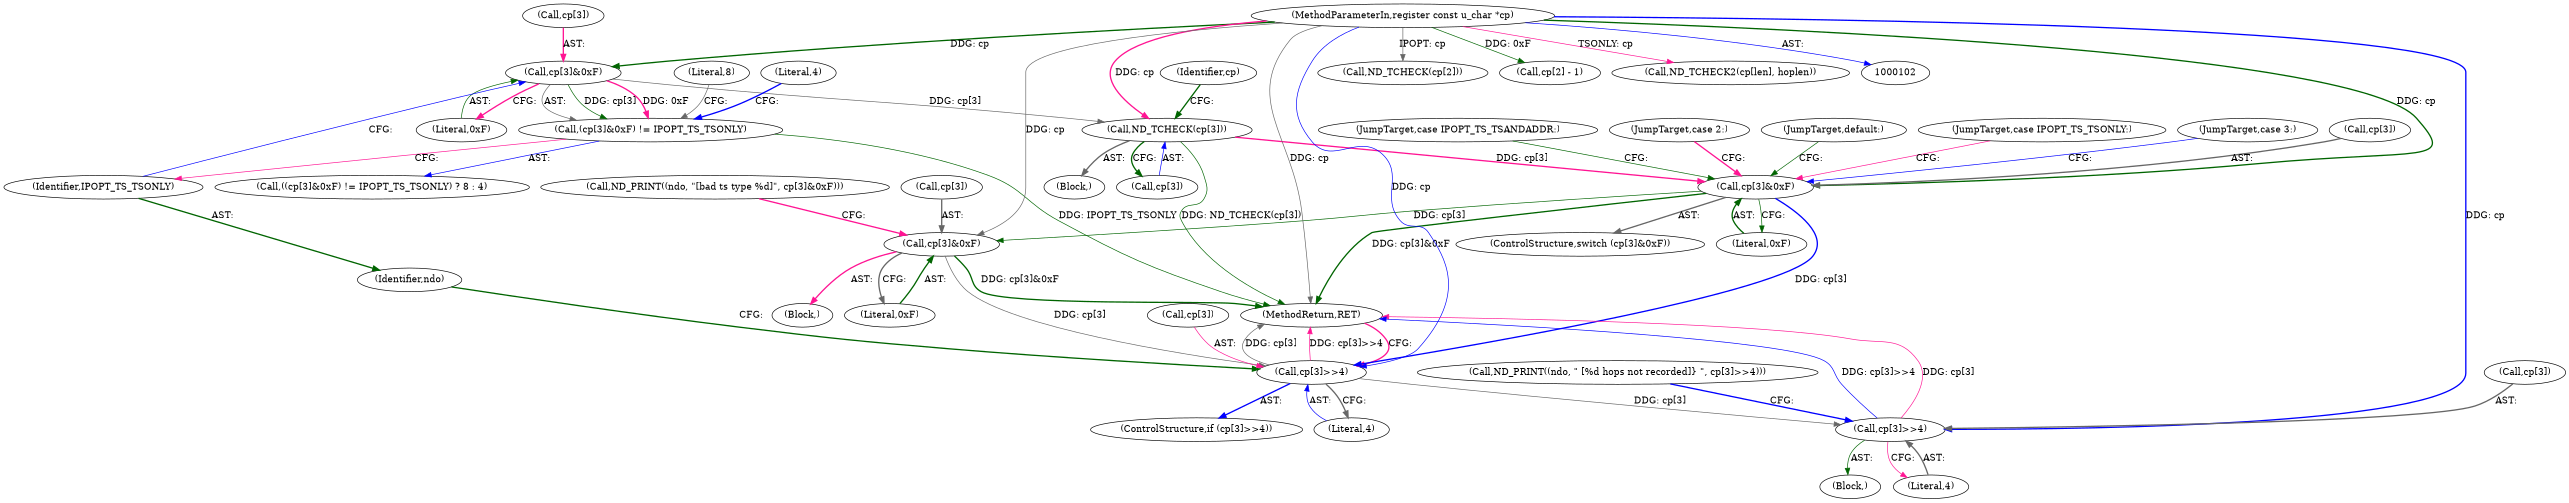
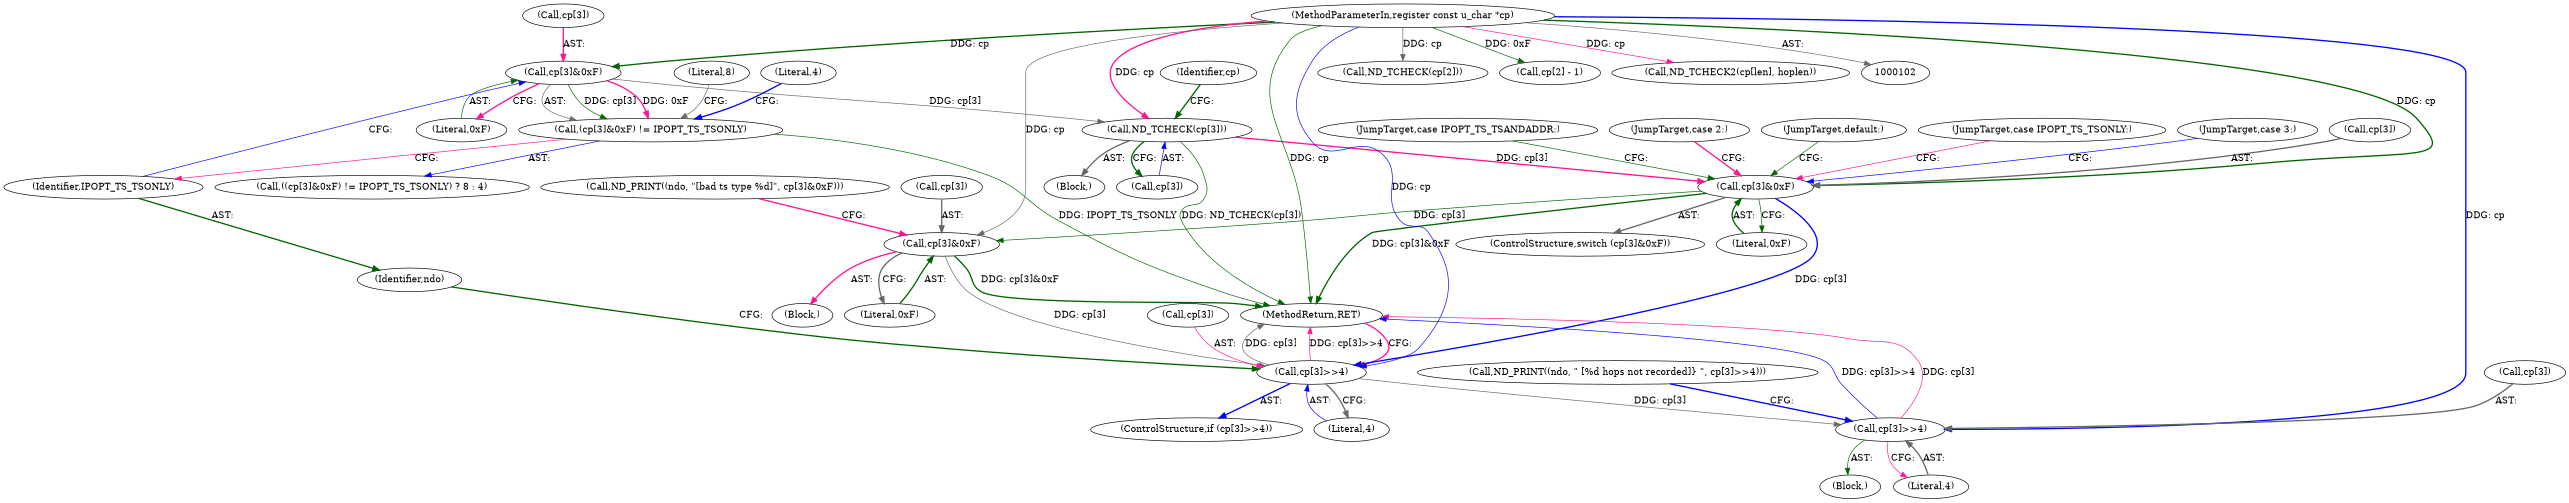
  digraph {
    edge [color=darkgreen style=solid]
    n1 [label="(Call,cp[3]&0xF)"]
    n2 [label="(Call,(cp[3]&0xF) != IPOPT_TS_TSONLY)"]
    n3 [label="(Call,ND_TCHECK(cp[3]))"]
    n4 [label="(Literal,0xF)"]
    n5 [label="(MethodReturn,RET)"]
    n6 [label="(Identifier,IPOPT_TS_TSONLY)"]
    n7 [label="(Call,((cp[3]&0xF) != IPOPT_TS_TSONLY) ? 8 : 4)"]
    n8 [label="(Call,cp[3]&0xF)"]
    n9 [label="(Call,cp[3])"]
    n10 [label="(Block,)"]
    n11 [label="(MethodParameterIn,register const u_char *cp)"]
    n12 [label="(Call,cp[3]&0xF)"]
    n13 [label="(Call,cp[3]>>4)"]
    n14 [label="(Call,cp[3]>>4)"]
    n15 [label="(Call,ND_TCHECK(cp[2]))"]
    n16 [label="(Call,cp[2] - 1)"]
    n17 [label="(Call,ND_TCHECK2(cp[len], hoplen))"]
    1000102
    n19 [label="(Literal,0xF)"]
    n20 [label="(ControlStructure,switch (cp[3]&0xF))"]
    n21 [label="(Literal,0xF)"]
    n22 [label="(Block,)"]
    n23 [label="(ControlStructure,if (cp[3]>>4))"]
    n24 [label="(Literal,4)"]
    n25 [label="(Block,)"]
    n26 [label="(Literal,4)"]
    n27 [label="(Identifier,ndo)"]
    n28 [label="(Call,cp[3])"]
    n29 [label="(Call,cp[3])"]
    n30 [label="(Call,ND_PRINT((ndo, \"[bad ts type %d]\", cp[3]&0xF)))"]
    n31 [label="(JumpTarget,case IPOPT_TS_TSANDADDR:)"]
    n32 [label="(JumpTarget,case 2:)"]
    n33 [label="(Literal,8)"]
    n34 [label="(JumpTarget,default:)"]
    n35 [label="(JumpTarget,case IPOPT_TS_TSONLY:)"]
    n36 [label="(Identifier,cp)"]
    n37 [label="(Call,cp[3])"]
    n38 [label="(Literal,4)"]
    n39 [label="(Call,cp[3])"]
    n40 [label="(JumpTarget,case 3:)"]
    n41 [label="(Call,cp[3])"]
    n42 [label="(Call,ND_PRINT((ndo, \" [%d hops not recorded]} \", cp[3]>>4)))"]
    n1 -> n2 [color=gray40 label="AST: "]
    n1 -> n2 [label="DDG: cp[3]"]
    n1 -> n2 [color=deeppink label="DDG: 0xF" style=bold]
    n1 -> n3 [color=gray40 label="DDG: cp[3]"]
    n1 -> n4 [color=deeppink label="CFG: " style=bold]
    n2 -> n5 [label="DDG: IPOPT_TS_TSONLY"]
    n2 -> n6 [color=deeppink label="CFG: "]
    n2 -> n7 [color=blue label="AST: "]
    n3 -> n5 [label="DDG: ND_TCHECK(cp[3])"]
    n3 -> n8 [color=deeppink label="DDG: cp[3]" style=bold]
    n3 -> n9 [label="CFG: " style=bold]
    n3 -> n10 [color=gray40 label="AST: " style=bold]
    n4 -> n1 [label="AST: "]
    n5 -> n13 [color=deeppink label="CFG: " style=bold]
    n6 -> n1 [color=blue label="CFG: "]
    n6 -> n27 [label="AST: " style=bold]
    n8 -> n5 [label="DDG: cp[3]&0xF" style=bold]
    n8 -> n12 [label="DDG: cp[3]"]
    n8 -> n13 [color=blue label="DDG: cp[3]" style=bold]
    n8 -> n19 [label="CFG: "]
    n8 -> n20 [color=gray40 label="AST: " style=bold]
    n9 -> n3 [color=blue label="AST: "]
    n11 -> n1 [label="DDG: cp" style=bold]
    n11 -> n3 [color=deeppink label="DDG: cp" style=bold]
-   n11 -> n5 [color=gray40 label="DDG: cp"]
+   n11 -> n5 [label="DDG: cp"]
    n11 -> n8 [label="DDG: cp" style=bold]
    n11 -> n12 [color=gray40 label="DDG: cp"]
    n11 -> n13 [color=blue label="DDG: cp"]
    n11 -> n14 [color=blue label="DDG: cp" style=bold]
-   n11 -> n15 [color=gray40 label="IPOPT: cp"]
+   n11 -> n15 [color=gray40 label="DDG: cp"]
    n11 -> n16 [label="DDG: 0xF"]
-   n11 -> n17 [color=deeppink label="TSONLY: cp"]
-   n11 -> 1000102 [color=blue label="AST: "]
+   n11 -> n17 [color=deeppink label="DDG: cp"]
+   n11 -> 1000102 [color=gray40 label="AST: "]
    n12 -> n5 [label="DDG: cp[3]&0xF" style=bold]
    n12 -> n13 [color=gray40 label="DDG: cp[3]"]
    n12 -> n21 [color=gray40 label="CFG: " style=bold]
    n12 -> n22 [color=deeppink label="AST: " style=bold]
    n13 -> n5 [color=gray40 label="DDG: cp[3]"]
    n13 -> n5 [color=deeppink label="DDG: cp[3]>>4"]
    n13 -> n14 [color=gray40 label="DDG: cp[3]"]
    n13 -> n23 [color=blue label="AST: " style=bold]
    n13 -> n24 [color=gray40 label="CFG: " style=bold]
    n14 -> n5 [color=deeppink label="DDG: cp[3]"]
    n14 -> n5 [color=blue label="DDG: cp[3]>>4"]
    n14 -> n25 [label="AST: "]
    n14 -> n26 [color=deeppink label="CFG: "]
    n19 -> n8 [label="AST: " style=bold]
    n21 -> n12 [label="AST: " style=bold]
    n24 -> n13 [color=blue label="AST: "]
    n26 -> n14 [color=gray40 label="AST: " style=bold]
    n27 -> n13 [label="CFG: " style=bold]
    n28 -> n1 [color=deeppink label="AST: " style=bold]
    n29 -> n8 [color=gray40 label="AST: " style=bold]
    n30 -> n12 [color=deeppink label="CFG: " style=bold]
    n31 -> n8 [label="CFG: "]
    n32 -> n8 [color=deeppink label="CFG: " style=bold]
    n33 -> n2 [color=gray40 label="CFG: "]
    n34 -> n8 [label="CFG: "]
    n35 -> n8 [color=deeppink label="CFG: "]
    n36 -> n3 [label="CFG: " style=bold]
    n37 -> n12 [color=gray40 label="AST: " style=bold]
    n38 -> n2 [color=blue label="CFG: " style=bold]
    n39 -> n13 [color=deeppink label="AST: "]
    n40 -> n8 [color=blue label="CFG: "]
    n41 -> n14 [color=gray40 label="AST: " style=bold]
    n42 -> n14 [color=blue label="CFG: " style=bold]
  }
